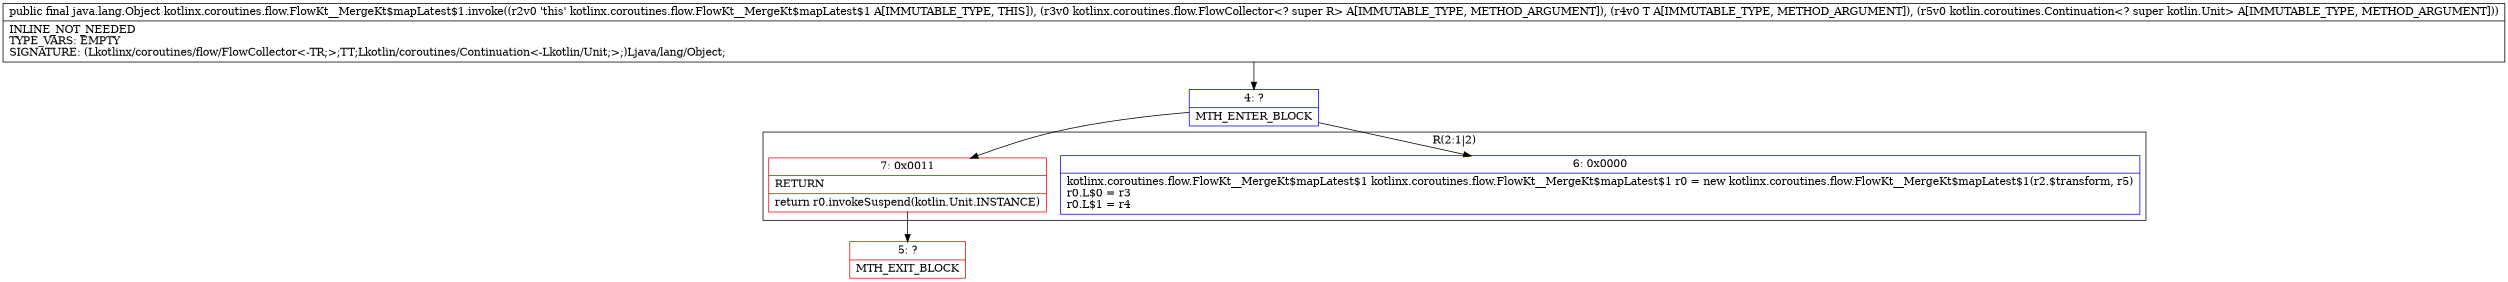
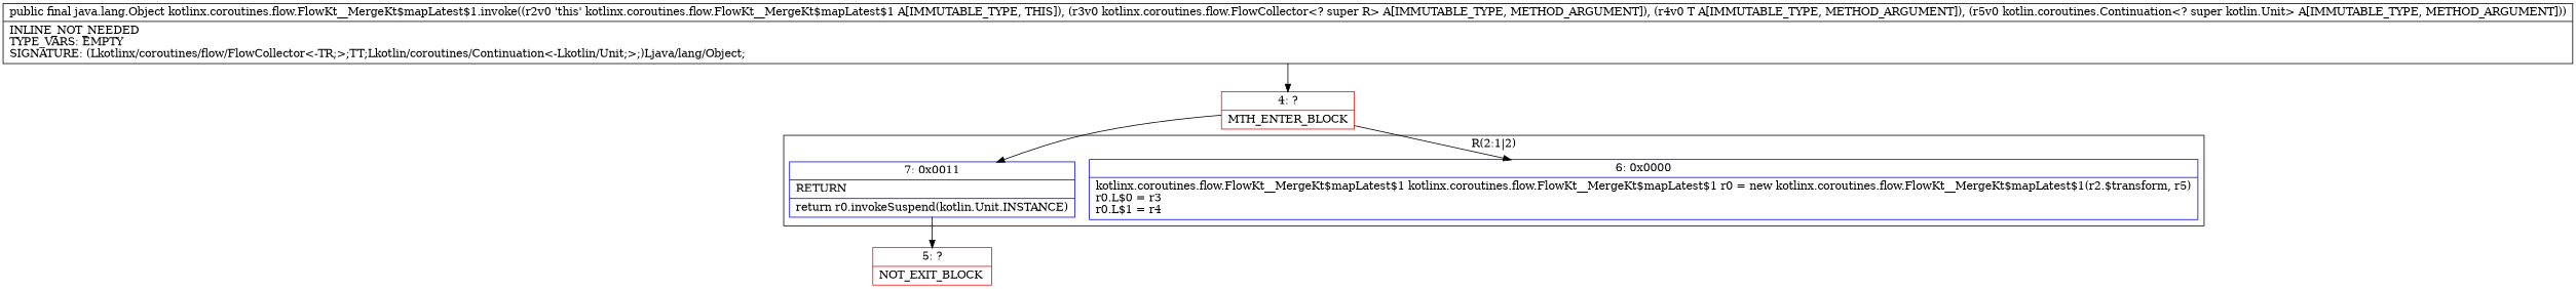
  digraph {
    node [color=blue shape=record]
    n1 [label="{6\:\ 0x0000|kotlinx.coroutines.flow.FlowKt__MergeKt$mapLatest$1 kotlinx.coroutines.flow.FlowKt__MergeKt$mapLatest$1 r0 = new kotlinx.coroutines.flow.FlowKt__MergeKt$mapLatest$1(r2.$transform, r5)\lr0.L$0 = r3\lr0.L$1 = r4\l}"]
-   n2 [color=red label="{7\:\ 0x0011|RETURN\l|return r0.invokeSuspend(kotlin.Unit.INSTANCE)\l}"]
-   n3 [color=red label="{5\:\ ?|MTH_EXIT_BLOCK\l}"]
-   n4 [label="{4\:\ ?|MTH_ENTER_BLOCK\l}"]
+   n2 [label="{7\:\ 0x0011|RETURN\l|return r0.invokeSuspend(kotlin.Unit.INSTANCE)\l}"]
+   n3 [color=red label="{5\:\ ?|NOT_EXIT_BLOCK\l}"]
+   n4 [color=red label="{4\:\ ?|MTH_ENTER_BLOCK\l}"]
    n5 [label="{public final java.lang.Object kotlinx.coroutines.flow.FlowKt__MergeKt$mapLatest$1.invoke((r2v0 'this' kotlinx.coroutines.flow.FlowKt__MergeKt$mapLatest$1 A[IMMUTABLE_TYPE, THIS]), (r3v0 kotlinx.coroutines.flow.FlowCollector\<? super R\> A[IMMUTABLE_TYPE, METHOD_ARGUMENT]), (r4v0 T A[IMMUTABLE_TYPE, METHOD_ARGUMENT]), (r5v0 kotlin.coroutines.Continuation\<? super kotlin.Unit\> A[IMMUTABLE_TYPE, METHOD_ARGUMENT]))  | INLINE_NOT_NEEDED\lTYPE_VARS: EMPTY\lSIGNATURE: (Lkotlinx\/coroutines\/flow\/FlowCollector\<\-TR;\>;TT;Lkotlin\/coroutines\/Continuation\<\-Lkotlin\/Unit;\>;)Ljava\/lang\/Object;\l}" color=""]
    subgraph cluster_1 {
      label="R(2:1|2)"
      n1
      n2
    }
    n2 -> n3
    n4 -> n1
    n4 -> n2
    n5 -> n4
  }
